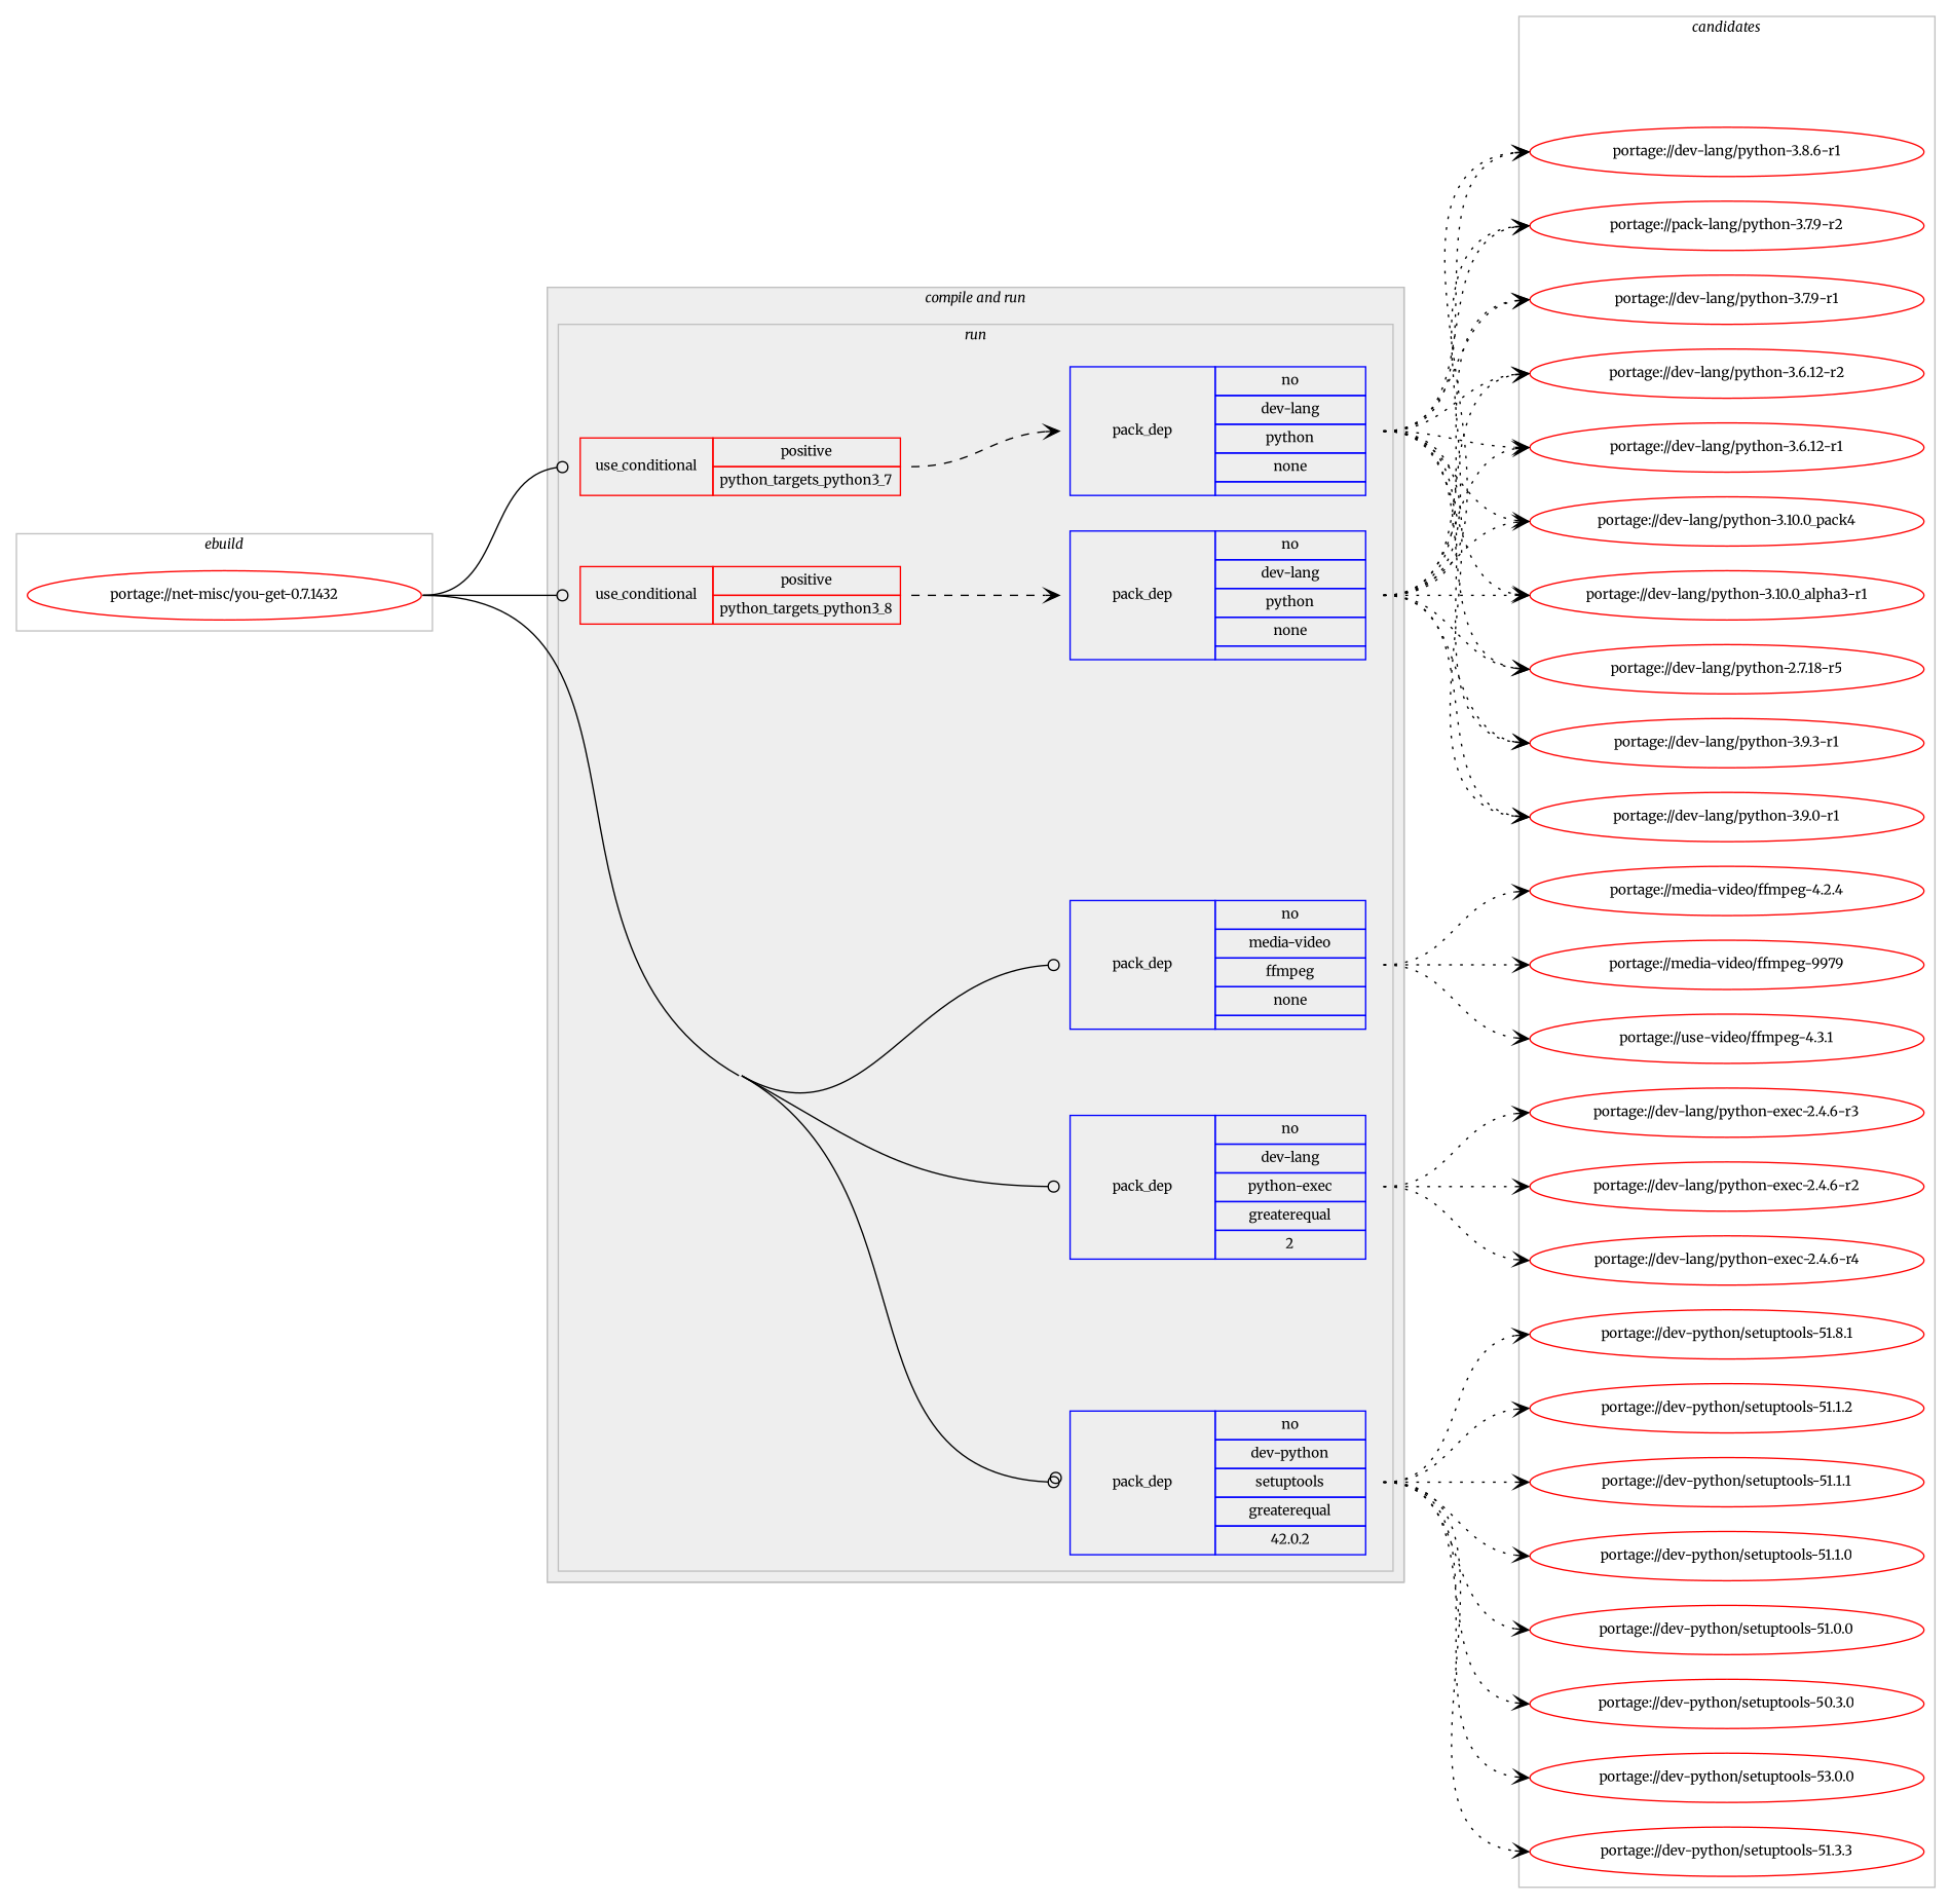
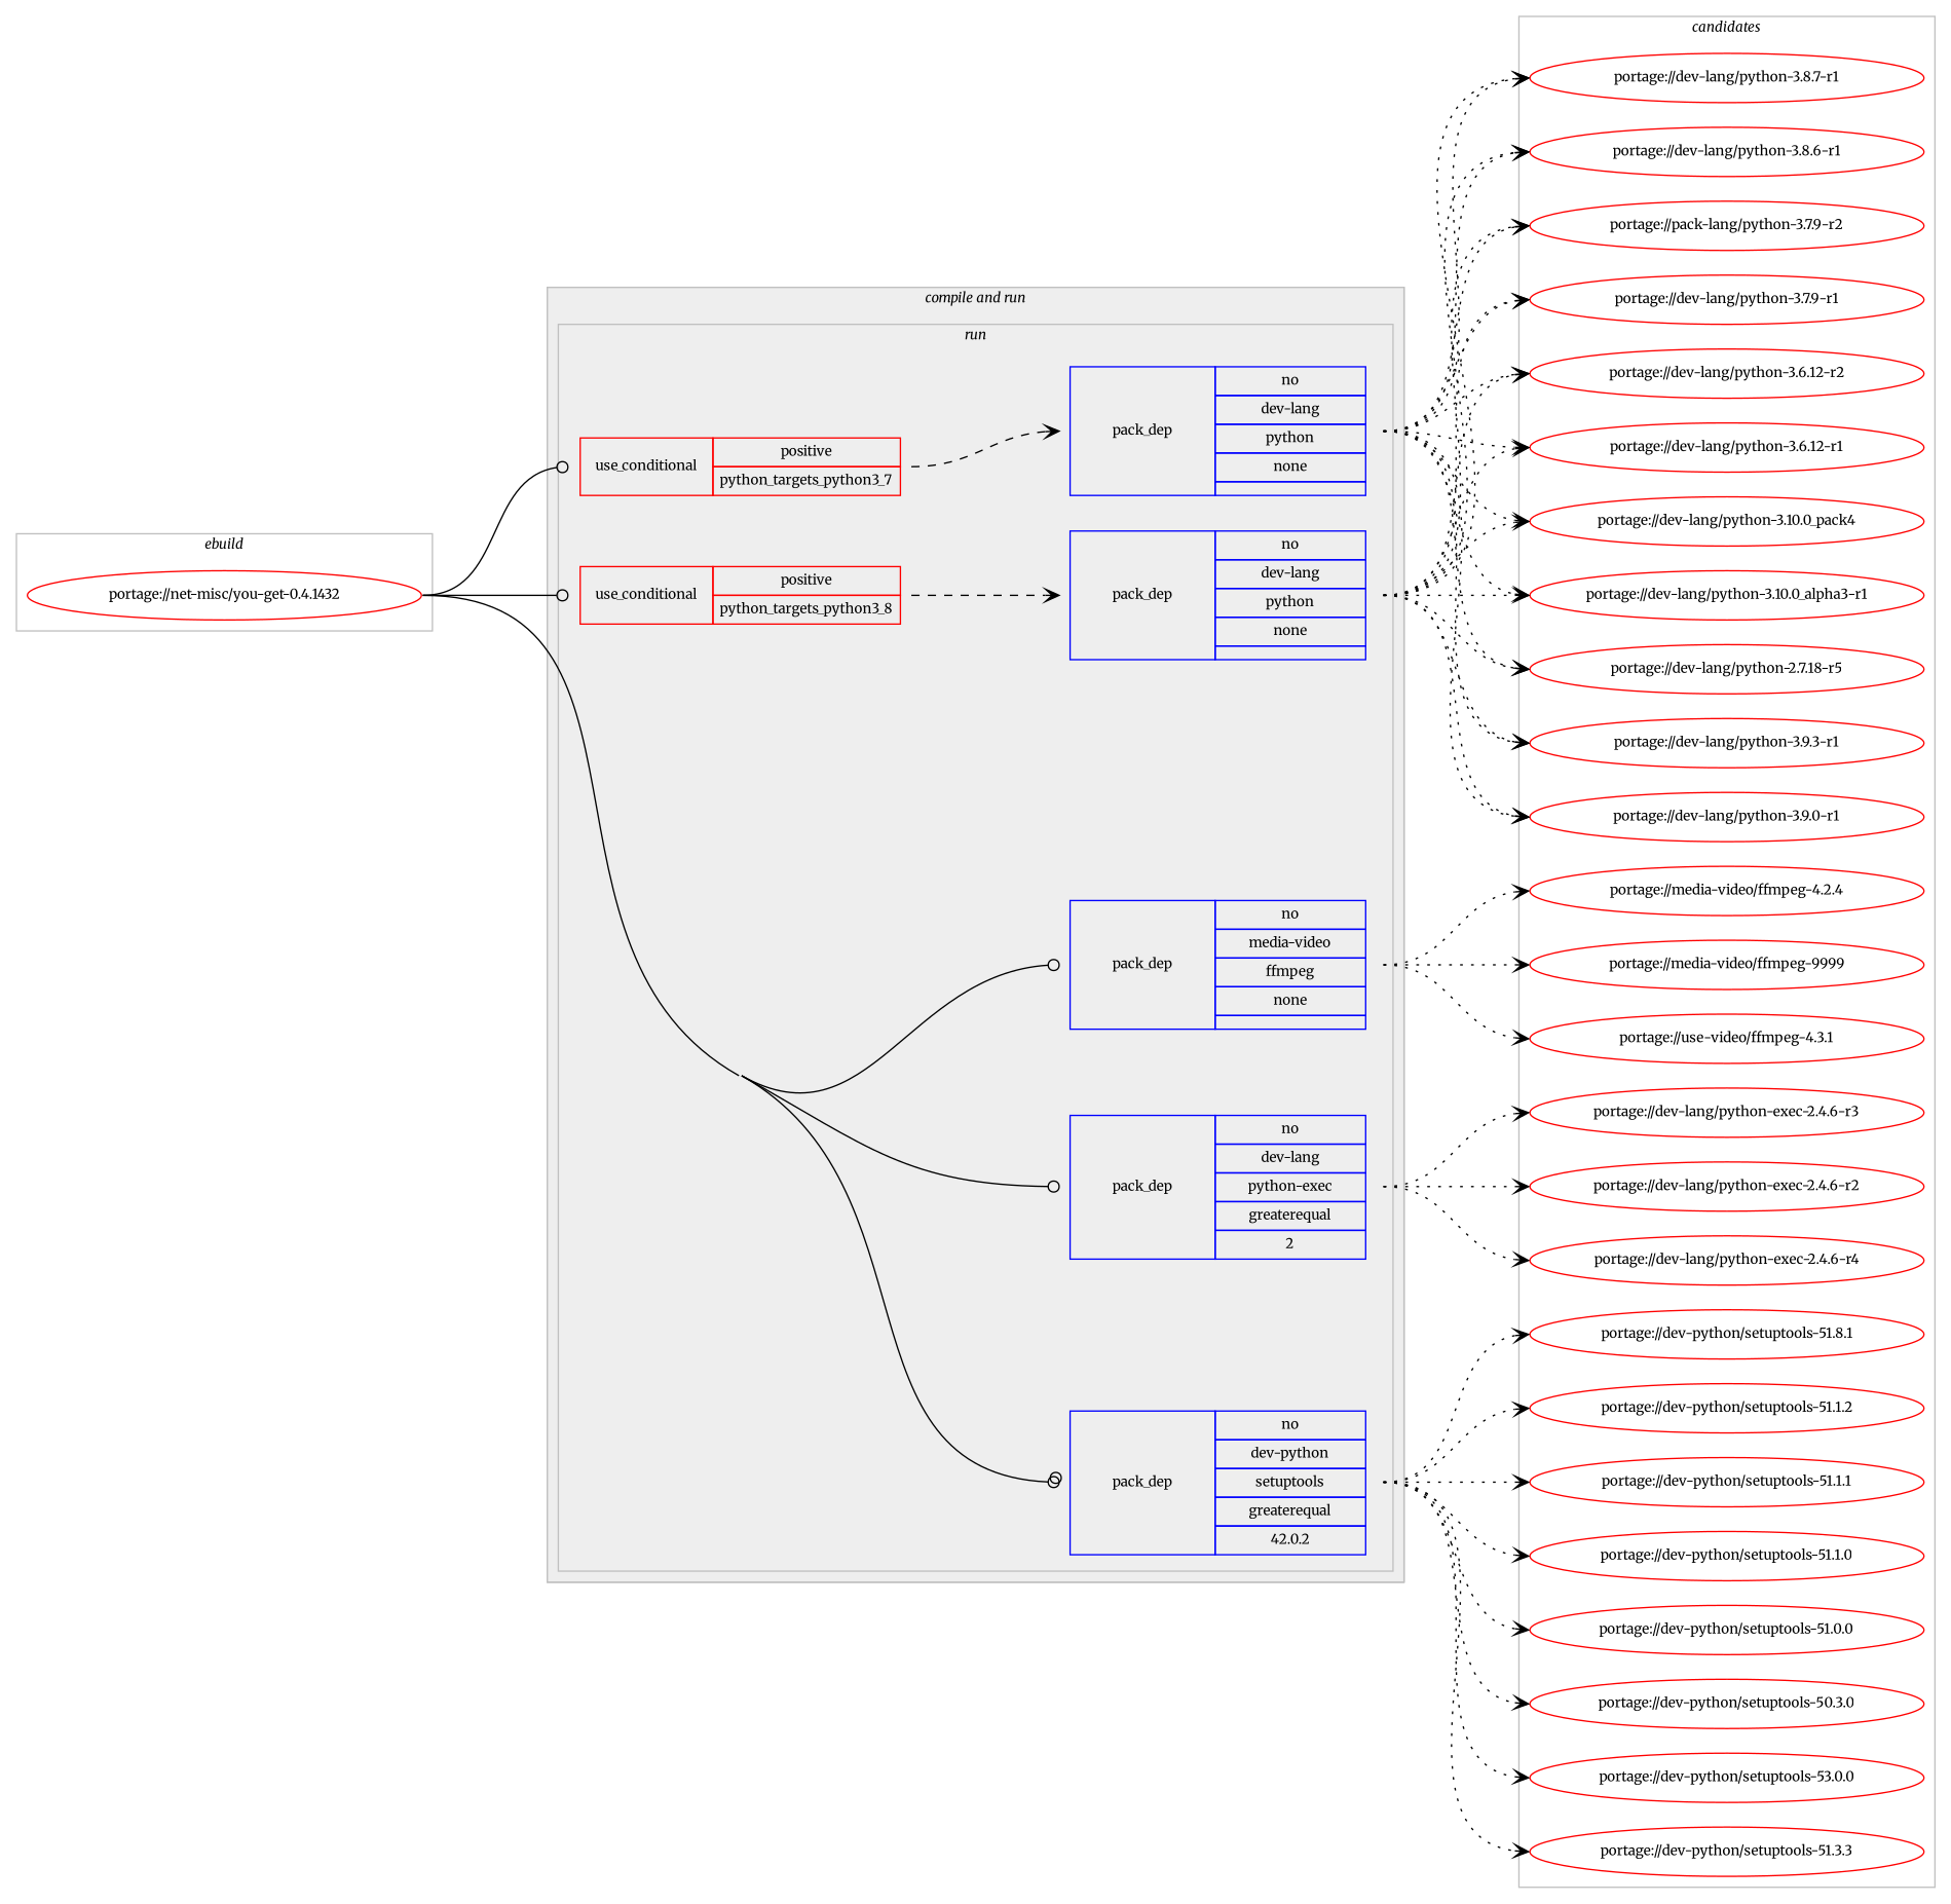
  digraph {
    compound=true
    concentrate=true
    fontname=Merriweather
    fontsize=10
    newrank=true
    rankdir=LR
    ranksep=1.5
    node [color=red fontname=Merriweather fontsize=10]
    edge [arrowhead=vee fontname=Merriweather headport=w style=dotted tailport=e weight=100]
-   n1 [label="portage://net-misc/you-get-0.7.1432" width=4]
+   n1 [label="portage://net-misc/you-get-0.4.1432" width=4]
    n2 [color=blue label=<<TABLE BORDER="0" CELLBORDER="1" CELLSPACING="0" CELLPADDING="4" WIDTH="220"><TR><TD ROWSPAN="6" CELLPADDING="30">pack_dep</TD></TR><TR><TD WIDTH="110">no</TD></TR><TR><TD>dev-lang</TD></TR><TR><TD>python</TD></TR><TR><TD>none</TD></TR><TR><TD></TD></TR></TABLE>> shape=none]
    n3 [label=<<TABLE BORDER="0" CELLBORDER="1" CELLSPACING="0" CELLPADDING="4"><TR><TD ROWSPAN="3" CELLPADDING="10">use_conditional</TD></TR><TR><TD>positive</TD></TR><TR><TD>python_targets_python3_7</TD></TR></TABLE>> shape=none]
    n4 [color=blue label=<<TABLE BORDER="0" CELLBORDER="1" CELLSPACING="0" CELLPADDING="4" WIDTH="220"><TR><TD ROWSPAN="6" CELLPADDING="30">pack_dep</TD></TR><TR><TD WIDTH="110">no</TD></TR><TR><TD>dev-lang</TD></TR><TR><TD>python</TD></TR><TR><TD>none</TD></TR><TR><TD></TD></TR></TABLE>> shape=none]
    n5 [label=<<TABLE BORDER="0" CELLBORDER="1" CELLSPACING="0" CELLPADDING="4"><TR><TD ROWSPAN="3" CELLPADDING="10">use_conditional</TD></TR><TR><TD>positive</TD></TR><TR><TD>python_targets_python3_8</TD></TR></TABLE>> shape=none]
    n6 [color=blue label=<<TABLE BORDER="0" CELLBORDER="1" CELLSPACING="0" CELLPADDING="4" WIDTH="220"><TR><TD ROWSPAN="6" CELLPADDING="30">pack_dep</TD></TR><TR><TD WIDTH="110">no</TD></TR><TR><TD>dev-lang</TD></TR><TR><TD>python-exec</TD></TR><TR><TD>greaterequal</TD></TR><TR><TD>2</TD></TR></TABLE>> shape=none]
    n7 [color=blue label=<<TABLE BORDER="0" CELLBORDER="1" CELLSPACING="0" CELLPADDING="4" WIDTH="220"><TR><TD ROWSPAN="6" CELLPADDING="30">pack_dep</TD></TR><TR><TD WIDTH="110">no</TD></TR><TR><TD>dev-python</TD></TR><TR><TD>setuptools</TD></TR><TR><TD>greaterequal</TD></TR><TR><TD>42.0.2</TD></TR></TABLE>> shape=none]
    n8 [color=blue label=<<TABLE BORDER="0" CELLBORDER="1" CELLSPACING="0" CELLPADDING="4" WIDTH="220"><TR><TD ROWSPAN="6" CELLPADDING="30">pack_dep</TD></TR><TR><TD WIDTH="110">no</TD></TR><TR><TD>media-video</TD></TR><TR><TD>ffmpeg</TD></TR><TR><TD>none</TD></TR><TR><TD></TD></TR></TABLE>> shape=none]
    n9 [label="portage://dev-lang/python-3.9.3-r1" width=4]
    n10 [label="portage://dev-lang/python-3.9.0-r1" width=4]
+   n11 [label="portage://dev-lang/python-3.8.7-r1" width=4]
    n12 [label="portage://dev-lang/python-3.8.6-r1" width=4]
    n13 [label="portage://pack-lang/python-3.7.9-r2" width=4]
    n14 [label="portage://dev-lang/python-3.7.9-r1" width=4]
    n15 [label="portage://dev-lang/python-3.6.12-r2" width=4]
    n16 [label="portage://dev-lang/python-3.6.12-r1" width=4]
    n17 [label="portage://dev-lang/python-3.10.0_pack4" width=4]
    n18 [label="portage://dev-lang/python-3.10.0_alpha3-r1" width=4]
    n19 [label="portage://dev-lang/python-2.7.18-r5" width=4]
    n20 [label="portage://dev-lang/python-exec-2.4.6-r4" width=4]
    n21 [label="portage://dev-lang/python-exec-2.4.6-r3" width=4]
    n22 [label="portage://dev-lang/python-exec-2.4.6-r2" width=4]
    n23 [label="portage://dev-python/setuptools-53.0.0" width=4]
    n24 [label="portage://dev-python/setuptools-51.3.3" width=4]
    n25 [label="portage://dev-python/setuptools-51.8.1" width=4]
    n26 [label="portage://dev-python/setuptools-51.1.2" width=4]
    n27 [label="portage://dev-python/setuptools-51.1.1" width=4]
    n28 [label="portage://dev-python/setuptools-51.1.0" width=4]
    n29 [label="portage://dev-python/setuptools-51.0.0" width=4]
    n30 [label="portage://dev-python/setuptools-50.3.0" width=4]
-   n31 [label="portage://media-video/ffmpeg-9979" width=4]
+   n31 [label="portage://media-video/ffmpeg-9999" width=4]
    n32 [label="portage://use-video/ffmpeg-4.3.1" width=4]
    n33 [label="portage://media-video/ffmpeg-4.2.4" width=4]
    subgraph cluster_1 {
      color=gray
      label=<<i>ebuild</i>>
      rank=same
      n1
    }
    subgraph cluster_2 {
      color=gray
      label=<<i>dependencies</i>>
      subgraph cluster_3 {
        color=gray
        fillcolor="#eeeeee"
        label=<<i>compile</i>>
        style=filled
      }
      subgraph cluster_4 {
        color=gray
        fillcolor="#eeeeee"
        label=<<i>compile and run</i>>
        style=filled
      }
      subgraph cluster_5 {
        color=gray
        fillcolor="#eeeeee"
        label=<<i>run</i>>
        style=filled
        subgraph sub_6 {
          color=gray
          fillcolor="#eeeeee"
          label=<<i>run</i>>
          style=filled
          n3
          subgraph sub_7 {
            color=gray
            fillcolor="#eeeeee"
            label=<<i>run</i>>
            style=filled
            n2
          }
        }
        subgraph sub_8 {
          color=gray
          fillcolor="#eeeeee"
          label=<<i>run</i>>
          style=filled
          n5
          subgraph sub_9 {
            color=gray
            fillcolor="#eeeeee"
            label=<<i>run</i>>
            style=filled
            n4
          }
        }
        subgraph sub_10 {
          color=gray
          fillcolor="#eeeeee"
          label=<<i>run</i>>
          style=filled
          n6
        }
        subgraph sub_11 {
          color=gray
          fillcolor="#eeeeee"
          label=<<i>run</i>>
          style=filled
          n7
        }
        subgraph sub_12 {
          color=gray
          fillcolor="#eeeeee"
          label=<<i>run</i>>
          style=filled
          n8
        }
      }
    }
    subgraph cluster_13 {
      color=gray
      label=<<i>candidates</i>>
      rank=same
      subgraph sub_14 {
        color=black
        label=<<i>candidates</i>>
        nodesep=1
        rank=same
        n9
        n10
+       n11
        n12
        n13
        n14
        n15
        n16
        n17
        n18
        n19
      }
      subgraph sub_15 {
        color=black
        label=<<i>candidates</i>>
        nodesep=1
        rank=same
        n9
        n10
+       n11
        n12
        n13
        n14
        n15
        n16
        n17
        n18
        n19
      }
      subgraph sub_16 {
        color=black
        label=<<i>candidates</i>>
        nodesep=1
        rank=same
        n20
        n21
        n22
      }
      subgraph sub_17 {
        color=black
        label=<<i>candidates</i>>
        nodesep=1
        rank=same
        n23
        n24
        n25
        n26
        n27
        n28
        n29
        n30
      }
      subgraph sub_18 {
        color=black
        label=<<i>candidates</i>>
        nodesep=1
        rank=same
        n31
        n32
        n33
      }
    }
    n1 -> n3 [arrowhead=odot style=solid weight=20]
    n1 -> n5 [arrowhead=odot style=solid weight=20]
    n1 -> n6 [arrowhead=odot style=solid weight=20]
    n1 -> n7 [arrowhead=odot style=solid weight=20]
    n1 -> n8 [arrowhead=odot style=solid weight=20]
    n2 -> n9
    n2 -> n10
+   n2 -> n11
    n2 -> n12
    n2 -> n13
    n2 -> n14
    n2 -> n15
    n2 -> n16
    n2 -> n17
    n2 -> n18
    n2 -> n19
    n3 -> n2 [style=dashed weight=20]
    n4 -> n9
    n4 -> n10
+   n4 -> n11
    n4 -> n12
    n4 -> n13
    n4 -> n14
    n4 -> n15
    n4 -> n16
    n4 -> n17
    n4 -> n18
    n4 -> n19
    n5 -> n4 [style=dashed weight=20]
    n6 -> n20
    n6 -> n21
    n6 -> n22
    n7 -> n23
    n7 -> n24
    n7 -> n25
    n7 -> n26
    n7 -> n27
    n7 -> n28
    n7 -> n29
    n7 -> n30
    n8 -> n31
    n8 -> n32
    n8 -> n33
  }
